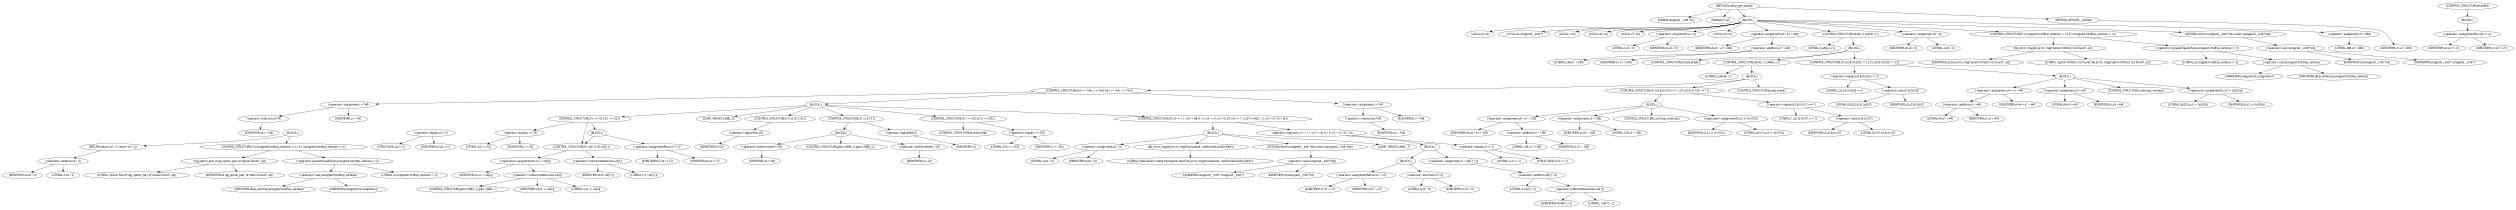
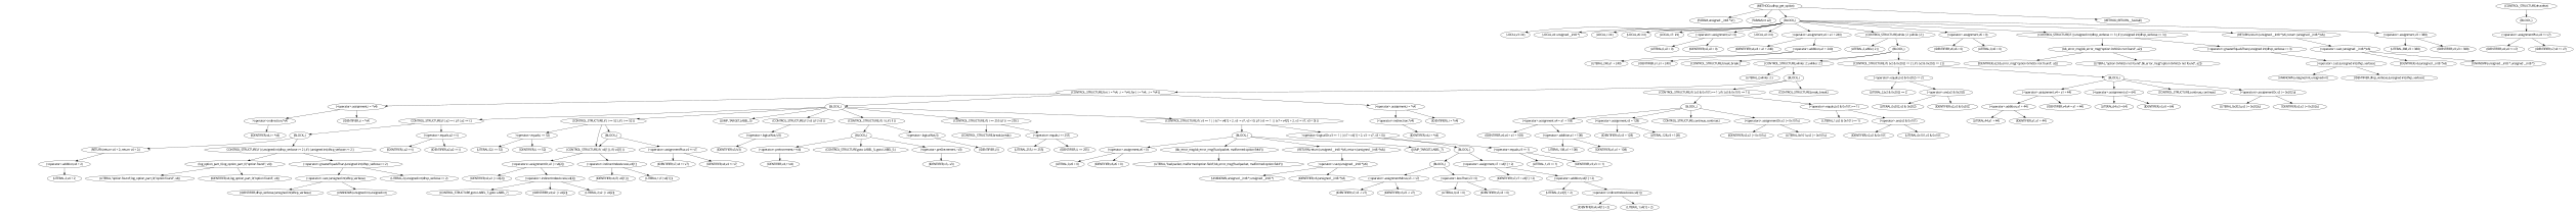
  digraph {
    fontname="Open Sans"
    node [fontname="Open Sans"]
    edge [fontname="Open Sans"]
    n1 [label="(METHOD,udhcp_get_option)"]
    n2 [label="(PARAM,unsigned __int8 *a1)"]
    n3 [label="(PARAM,int a2)"]
    n4 [label="(BLOCK,,)"]
    n5 [label="(METHOD_RETURN,__fastcall)"]
    n6 [label="(LOCAL,v2: int)"]
    n7 [label="(LOCAL,v3: int)"]
    n8 [label="(LOCAL,v4: unsigned __int8 *)"]
    n9 [label="(LOCAL,i: int)"]
    n10 [label="(LOCAL,v6: int)"]
    n11 [label="(LOCAL,v7: int)"]
    n12 [label="(<operator>.assignment,v2 = 0)"]
    n13 [label="(<operator>.assignment,v3 = 388)"]
    n14 [label="(<operator>.assignment,v4 = a1 + 240)"]
    n15 [label="(CONTROL_STRUCTURE,while ( 2 ),while ( 2 ))"]
    n16 [label="(<operator>.assignment,v6 = 0)"]
    n17 [label="(CONTROL_STRUCTURE,if ( (unsigned int)dhcp_verbose >= 3 ),if ( (unsigned int)dhcp_verbose >= 3 ))"]
    n18 [label="(RETURN,return (unsigned __int8 *)v6;,return (unsigned __int8 *)v6;)"]
    n19 [label="(IDENTIFIER,v2,v2 = 0)"]
    n20 [label="(LITERAL,0,v2 = 0)"]
    n21 [label="(IDENTIFIER,v3,v3 = 388)"]
    n22 [label="(LITERAL,388,v3 = 388)"]
    n23 [label="(IDENTIFIER,v4,v4 = a1 + 240)"]
    n24 [label="(<operator>.addition,a1 + 240)"]
    n25 [label="(LITERAL,2,while ( 2 ))"]
    n26 [label="(BLOCK,,)"]
    n27 [label="(IDENTIFIER,v6,v6 = 0)"]
    n28 [label="(LITERAL,0,v6 = 0)"]
    n29 [label="(<operator>.greaterEqualsThan,(unsigned int)dhcp_verbose >= 3)"]
    n30 [label="(bb_error_msg,bb_error_msg(\"option 0x%02x not found\", a2))"]
    n31 [label="(<operator>.cast,(unsigned __int8 *)v6)"]
    n32 [label="(IDENTIFIER,a1,a1 + 240)"]
    n33 [label="(LITERAL,240,a1 + 240)"]
    n34 [label="(CONTROL_STRUCTURE,while ( 2 ),while ( 2 ))"]
    n35 [label="(CONTROL_STRUCTURE,if ( (v2 & 0x202) == 2 ),if ( (v2 & 0x202) == 2 ))"]
    n36 [label="(CONTROL_STRUCTURE,break;,break;)"]
    n37 [label="(LITERAL,2,while ( 2 ))"]
    n38 [label="(BLOCK,,)"]
    n39 [label="(<operator>.equals,(v2 & 0x202) == 2)"]
    n40 [label="(BLOCK,,)"]
    n41 [label="(CONTROL_STRUCTURE,for ( i = *v4; ; i = *v4 ),for ( i = *v4; ; i = *v4 ))"]
    n42 [label="(CONTROL_STRUCTURE,if ( (v2 & 0x101) == 1 ),if ( (v2 & 0x101) == 1 ))"]
    n43 [label="(CONTROL_STRUCTURE,break;,break;)"]
    n44 [label="(<operator>.assignment,i = *v4)"]
    n45 [label="(<operator>.assignment,i = *v4)"]
    n46 [label="(BLOCK,,)"]
    n47 [label="(<operator>.equals,(v2 & 0x101) == 1)"]
    n48 [label="(BLOCK,,)"]
    n49 [label="(IDENTIFIER,i,i = *v4)"]
    n50 [label="(<operator>.indirection,*v4)"]
    n51 [label="(IDENTIFIER,i,i = *v4)"]
    n52 [label="(<operator>.indirection,*v4)"]
    n53 [label="(CONTROL_STRUCTURE,if ( !i ),if ( !i ))"]
    n54 [label="(CONTROL_STRUCTURE,if ( i == 255 ),if ( i == 255 ))"]
    n55 [label="(CONTROL_STRUCTURE,if ( v3 == 1 || (v7 = v4[1] + 2, v3 -= v7, v3 < 0) ),if ( v3 == 1 || (v7 = v4[1] + 2, v3 -= v7, v3 < 0) ))"]
+   n56 [label="(CONTROL_STRUCTURE,if ( a2 == i ),if ( a2 == i ))"]
    n57 [label="(CONTROL_STRUCTURE,if ( i == 52 ),if ( i == 52 ))"]
    n58 [label="(JUMP_TARGET,LABEL_5)"]
    n59 [label="(CONTROL_STRUCTURE,if ( !v3 ),if ( !v3 ))"]
    n60 [label="(IDENTIFIER,v4,i = *v4)"]
    n61 [label="(IDENTIFIER,v4,i = *v4)"]
    n62 [label="(<operator>.logicalNot,!i)"]
    n63 [label="(BLOCK,,)"]
    n64 [label="(<operator>.equals,i == 255)"]
    n65 [label="(CONTROL_STRUCTURE,break;,break;)"]
    n66 [label="(<operator>.logicalOr,v3 == 1 || (v7 = v4[1] + 2, v3 -= v7, v3 < 0))"]
    n67 [label="(BLOCK,,)"]
    n68 [label="(<operator>.equals,a2 == i)"]
    n69 [label="(BLOCK,,)"]
    n70 [label="(<operator>.equals,i == 52)"]
    n71 [label="(BLOCK,,)"]
    n72 [label="(CONTROL_STRUCTURE,if ( v4[1] ),if ( v4[1] ))"]
    n73 [label="(<operator>.logicalNot,!v3)"]
    n74 [label="(IDENTIFIER,i,!i)"]
    n75 [label="(<operator>.preDecrement,--v3)"]
    n76 [label="(<operator>.preIncrement,++v4)"]
    n77 [label="(CONTROL_STRUCTURE,goto LABEL_5;,goto LABEL_5;)"]
    n78 [label="(IDENTIFIER,v3,--v3)"]
    n79 [label="(IDENTIFIER,v4,++v4)"]
    n80 [label="(IDENTIFIER,i,i == 255)"]
    n81 [label="(LITERAL,255,i == 255)"]
    n82 [label="(<operator>.equals,v3 == 1)"]
    n83 [label="(BLOCK,,)"]
    n84 [label="(JUMP_TARGET,LABEL_7)"]
    n85 [label="(<operator>.assignment,v6 = 0)"]
    n86 [label="(bb_error_msg,bb_error_msg(\"bad packet, malformed option field\"))"]
    n87 [label="(RETURN,return (unsigned __int8 *)v6;,return (unsigned __int8 *)v6;)"]
-   n88 [label="(STRUCTURE,v3,v3 == 1)"]
+   n88 [label="(IDENTIFIER,v3,v3 == 1)"]
    n89 [label="(LITERAL,1,v3 == 1)"]
    n90 [label="(<operator>.assignment,v7 = v4[1] + 2)"]
    n91 [label="(BLOCK,,)"]
+   n92 [label="(IDENTIFIER,v7,v7 = v4[1] + 2)"]
    n93 [label="(<operator>.addition,v4[1] + 2)"]
    n94 [label="(<operator>.assignmentMinus,v3 -= v7)"]
    n95 [label="(<operator>.lessThan,v3 < 0)"]
    n96 [label="(<operator>.indirectIndexAccess,v4[1])"]
    n97 [label="(LITERAL,2,v4[1] + 2)"]
    n98 [label="(IDENTIFIER,v4,v4[1] + 2)"]
    n99 [label="(LITERAL,1,v4[1] + 2)"]
    n100 [label="(IDENTIFIER,v3,v3 -= v7)"]
    n101 [label="(IDENTIFIER,v7,v3 -= v7)"]
    n102 [label="(IDENTIFIER,v3,v3 < 0)"]
    n103 [label="(LITERAL,0,v3 < 0)"]
    n104 [label="(IDENTIFIER,v6,v6 = 0)"]
    n105 [label="(LITERAL,0,v6 = 0)"]
    n106 [label="(LITERAL,\"bad packet, malformed option field\",bb_error_msg(\"bad packet, malformed option field\"))"]
    n107 [label="(<operator>.cast,(unsigned __int8 *)v6)"]
    n108 [label="(UNKNOWN,unsigned __int8 *,unsigned __int8 *)"]
    n109 [label="(IDENTIFIER,v6,(unsigned __int8 *)v6)"]
    n110 [label="(IDENTIFIER,a2,a2 == i)"]
-   n111 [label="(STRUCTURE,i,a2 == i)"]
+   n111 [label="(IDENTIFIER,i,a2 == i)"]
    n112 [label="(CONTROL_STRUCTURE,if ( (unsigned int)dhcp_verbose >= 2 ),if ( (unsigned int)dhcp_verbose >= 2 ))"]
    n113 [label="(RETURN,return v4 + 2;,return v4 + 2;)"]
    n114 [label="(<operator>.greaterEqualsThan,(unsigned int)dhcp_verbose >= 2)"]
    n115 [label="(log_option_part_0,log_option_part_0(\"option found\", v4))"]
    n116 [label="(<operator>.addition,v4 + 2)"]
    n117 [label="(<operator>.cast,(unsigned int)dhcp_verbose)"]
    n118 [label="(LITERAL,2,(unsigned int)dhcp_verbose >= 2)"]
    n119 [label="(LITERAL,\"option found\",log_option_part_0(\"option found\", v4))"]
    n120 [label="(IDENTIFIER,v4,log_option_part_0(\"option found\", v4))"]
    n121 [label="(UNKNOWN,unsigned int,unsigned int)"]
    n122 [label="(IDENTIFIER,dhcp_verbose,(unsigned int)dhcp_verbose)"]
-   n123 [label="(IDENTIFIER,v4,v4 + 2)"]
    n124 [label="(LITERAL,2,v4 + 2)"]
    n125 [label="(IDENTIFIER,i,i == 52)"]
    n126 [label="(LITERAL,52,i == 52)"]
    n127 [label="(<operator>.assignmentPlus,v4 += v7)"]
    n128 [label="(CONTROL_STRUCTURE,else,else)"]
    n129 [label="(BLOCK,,)"]
    n130 [label="(<operator>.indirectIndexAccess,v4[1])"]
    n131 [label="(<operators>.assignmentOr,v2 |= v4[2])"]
    n132 [label="(IDENTIFIER,v4,v4 += v7)"]
    n133 [label="(IDENTIFIER,v7,v4 += v7)"]
    n134 [label="(IDENTIFIER,v4,if ( v4[1] ))"]
    n135 [label="(LITERAL,1,if ( v4[1] ))"]
    n136 [label="(IDENTIFIER,v2,v2 |= v4[2])"]
    n137 [label="(<operator>.indirectIndexAccess,v4[2])"]
    n138 [label="(IDENTIFIER,v4,v2 |= v4[2])"]
    n139 [label="(LITERAL,2,v2 |= v4[2])"]
    n140 [label="(CONTROL_STRUCTURE,goto LABEL_7;,goto LABEL_7;)"]
    n141 [label="(<operator>.assignmentPlus,v4 += v7)"]
    n142 [label="(IDENTIFIER,v4,v4 += v7)"]
    n143 [label="(IDENTIFIER,v7,v4 += v7)"]
    n144 [label="(IDENTIFIER,v3,!v3)"]
    n145 [label="(<operator>.and,v2 & 0x101)"]
    n146 [label="(LITERAL,1,(v2 & 0x101) == 1)"]
    n147 [label="(<operators>.assignmentOr,v2 |= 0x101u)"]
    n148 [label="(<operator>.assignment,v4 = a1 + 108)"]
    n149 [label="(<operator>.assignment,v3 = 128)"]
    n150 [label="(CONTROL_STRUCTURE,continue;,continue;)"]
    n151 [label="(IDENTIFIER,v2,v2 & 0x101)"]
    n152 [label="(LITERAL,0x101,v2 & 0x101)"]
    n153 [label="(IDENTIFIER,v2,v2 |= 0x101u)"]
    n154 [label="(LITERAL,0x101u,v2 |= 0x101u)"]
    n155 [label="(IDENTIFIER,v4,v4 = a1 + 108)"]
    n156 [label="(<operator>.addition,a1 + 108)"]
    n157 [label="(IDENTIFIER,v3,v3 = 128)"]
    n158 [label="(LITERAL,128,v3 = 128)"]
    n159 [label="(IDENTIFIER,a1,a1 + 108)"]
    n160 [label="(LITERAL,108,a1 + 108)"]
    n161 [label="(<operator>.and,v2 & 0x202)"]
    n162 [label="(LITERAL,2,(v2 & 0x202) == 2)"]
    n163 [label="(<operators>.assignmentOr,v2 |= 0x202u)"]
    n164 [label="(<operator>.assignment,v4 = a1 + 44)"]
    n165 [label="(<operator>.assignment,v3 = 64)"]
    n166 [label="(CONTROL_STRUCTURE,continue;,continue;)"]
    n167 [label="(IDENTIFIER,v2,v2 & 0x202)"]
    n168 [label="(LITERAL,0x202,v2 & 0x202)"]
    n169 [label="(IDENTIFIER,v2,v2 |= 0x202u)"]
    n170 [label="(LITERAL,0x202u,v2 |= 0x202u)"]
    n171 [label="(IDENTIFIER,v4,v4 = a1 + 44)"]
    n172 [label="(<operator>.addition,a1 + 44)"]
    n173 [label="(IDENTIFIER,v3,v3 = 64)"]
    n174 [label="(LITERAL,64,v3 = 64)"]
    n175 [label="(IDENTIFIER,a1,a1 + 44)"]
    n176 [label="(LITERAL,44,a1 + 44)"]
    n177 [label="(<operator>.cast,(unsigned int)dhcp_verbose)"]
-   n178 [label="(LITERAL,3,(unsigned int)dhcp_verbose >= 3)"]
    n179 [label="(LITERAL,\"option 0x%02x not found\",bb_error_msg(\"option 0x%02x not found\", a2))"]
    n180 [label="(IDENTIFIER,a2,bb_error_msg(\"option 0x%02x not found\", a2))"]
    n181 [label="(UNKNOWN,unsigned int,unsigned int)"]
    n182 [label="(IDENTIFIER,dhcp_verbose,(unsigned int)dhcp_verbose)"]
    n183 [label="(UNKNOWN,unsigned __int8 *,unsigned __int8 *)"]
    n184 [label="(IDENTIFIER,v6,(unsigned __int8 *)v6)"]
    n1 -> n2
    n1 -> n3
    n1 -> n4
    n1 -> n5
    n4 -> n6
    n4 -> n7
    n4 -> n8
    n4 -> n9
    n4 -> n10
    n4 -> n11
    n4 -> n12
    n4 -> n13
    n4 -> n14
    n4 -> n15
    n4 -> n16
    n4 -> n17
    n4 -> n18
    n12 -> n19
    n12 -> n20
-   n5 -> n21
+   n13 -> n21
    n13 -> n22
    n14 -> n23
    n14 -> n24
    n15 -> n25
    n15 -> n26
    n16 -> n27
    n16 -> n28
    n17 -> n29
    n17 -> n30
    n18 -> n31
    n24 -> n32
    n24 -> n33
    n26 -> n34
    n26 -> n35
    n26 -> n36
    n29 -> n177
-   n29 -> n178
    n30 -> n179
    n30 -> n180
    n31 -> n183
    n31 -> n184
    n34 -> n37
    n34 -> n38
    n35 -> n39
    n35 -> n40
    n38 -> n41
    n38 -> n42
    n38 -> n43
    n39 -> n161
    n39 -> n162
    n40 -> n163
    n40 -> n164
    n40 -> n165
    n40 -> n166
    n41 -> n44
    n41 -> n45
    n41 -> n46
    n42 -> n47
    n42 -> n48
    n44 -> n49
    n44 -> n50
    n45 -> n51
    n45 -> n52
    n46 -> n53
    n46 -> n54
    n46 -> n55
+   n46 -> n56
    n46 -> n57
    n46 -> n58
    n46 -> n59
    n47 -> n145
    n47 -> n146
    n48 -> n147
    n48 -> n148
    n48 -> n149
    n48 -> n150
    n50 -> n60
    n52 -> n61
    n53 -> n62
    n53 -> n63
    n54 -> n64
    n54 -> n65
    n55 -> n66
    n55 -> n67
+   n56 -> n68
+   n56 -> n69
    n57 -> n70
    n57 -> n71
    n57 -> n72
    n59 -> n73
    n62 -> n74
    n63 -> n75
    n63 -> n76
    n63 -> n77
-   n80 -> n64
+   n64 -> n80
    n64 -> n81
    n66 -> n82
    n66 -> n83
    n67 -> n84
    n67 -> n85
    n67 -> n86
    n67 -> n87
    n68 -> n110
    n68 -> n111
    n69 -> n112
    n69 -> n113
    n70 -> n125
    n70 -> n126
    n71 -> n72
    n71 -> n127
    n72 -> n130
    n72 -> n131
    n73 -> n144
    n75 -> n78
    n76 -> n79
    n82 -> n88
    n82 -> n89
    n83 -> n90
    n83 -> n91
    n85 -> n104
    n85 -> n105
    n86 -> n106
    n87 -> n107
+   n90 -> n92
    n90 -> n93
    n91 -> n94
    n91 -> n95
    n93 -> n96
    n93 -> n97
    n94 -> n100
    n94 -> n101
    n95 -> n102
    n95 -> n103
    n96 -> n98
    n96 -> n99
    n107 -> n108
    n107 -> n109
    n112 -> n114
    n112 -> n115
    n113 -> n116
    n114 -> n117
    n114 -> n118
    n115 -> n119
    n115 -> n120
-   n116 -> n123
    n116 -> n124
    n117 -> n121
    n117 -> n122
    n127 -> n132
    n127 -> n133
    n128 -> n129
    n129 -> n141
    n130 -> n134
    n130 -> n135
    n131 -> n136
    n131 -> n137
    n137 -> n138
    n137 -> n139
    n137 -> n140
    n141 -> n142
    n141 -> n143
    n145 -> n151
    n145 -> n152
    n147 -> n153
    n147 -> n154
    n148 -> n155
    n148 -> n156
    n149 -> n157
    n149 -> n158
    n156 -> n159
    n156 -> n160
    n161 -> n167
    n161 -> n168
    n163 -> n169
    n163 -> n170
    n164 -> n171
    n164 -> n172
    n165 -> n173
    n165 -> n174
    n172 -> n175
    n172 -> n176
    n177 -> n181
    n177 -> n182
  }
